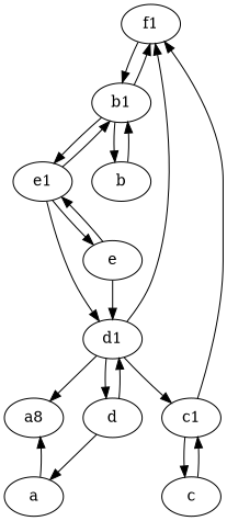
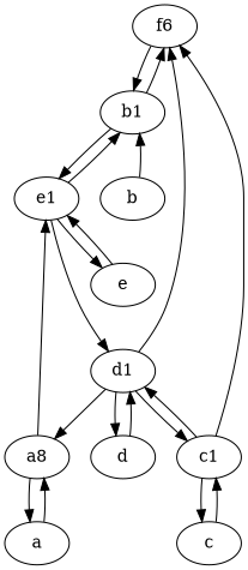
  digraph {
-   f1
+   f1 [label=f6]
    b1
    n3 [label=a8]
    a
    e1
    d1
    e
    b
    d
    c1
    c
    f1 -> b1
    b1 -> f1
    b1 -> e1
-   b1 -> b
-   d -> a
+   n3 -> a
+   n3 -> e1
    a -> n3
    e1 -> b1
    e1 -> d1
    e1 -> e
    d1 -> f1
    d1 -> n3
    d1 -> d
    d1 -> c1
    e -> e1
    b -> b1
    d -> d1
    c1 -> f1
-   e -> d1
+   c1 -> d1
    c1 -> c
    c -> c1
  }
